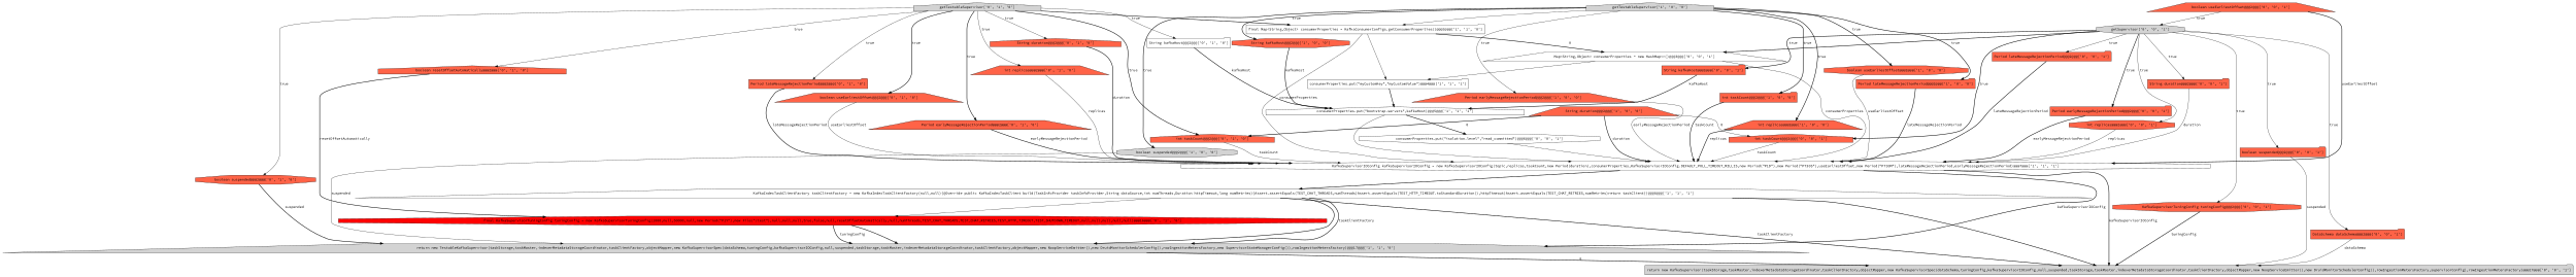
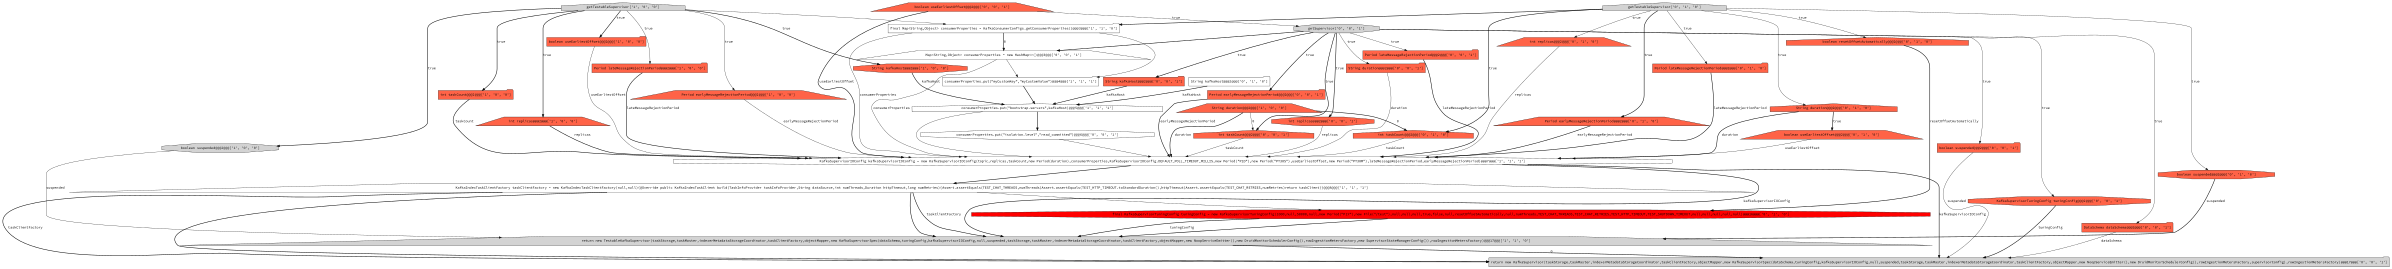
  digraph {
    fontname="Source Code Pro"
    node [fillcolor=tomato fontname="Source Code Pro" shape=folder style=filled]
    edge [fontname="Source Code Pro" style=bold]
    n1 [label="String duration@@@2@@@['0', '1', '0']" shape=house]
    n2 [fillcolor=white label="KafkaSupervisorIOConfig kafkaSupervisorIOConfig = new KafkaSupervisorIOConfig(topic,replicas,taskCount,new Period(duration),consumerProperties,KafkaSupervisorIOConfig.DEFAULT_POLL_TIMEOUT_MILLIS,new Period(\"P1D\"),new Period(\"PT30S\"),useEarliestOffset,new Period(\"PT30M\"),lateMessageRejectionPeriod,earlyMessageRejectionPeriod)@@@7@@@['1', '1', '1']" shape=octagon]
    n3 [fillcolor=lightgray label="return new TestableKafkaSupervisor(taskStorage,taskMaster,indexerMetadataStorageCoordinator,taskClientFactory,objectMapper,new KafkaSupervisorSpec(dataSchema,tuningConfig,kafkaSupervisorIOConfig,null,suspended,taskStorage,taskMaster,indexerMetadataStorageCoordinator,taskClientFactory,objectMapper,new NoopServiceEmitter(),new DruidMonitorSchedulerConfig(),rowIngestionMetersFactory,new SupervisorStateManagerConfig()),rowIngestionMetersFactory)@@@17@@@['1', '1', '0']" shape=trapezium]
    n4 [fillcolor=lightgray label="return new KafkaSupervisor(taskStorage,taskMaster,indexerMetadataStorageCoordinator,taskClientFactory,objectMapper,new KafkaSupervisorSpec(dataSchema,tuningConfig,kafkaSupervisorIOConfig,null,suspended,taskStorage,taskMaster,indexerMetadataStorageCoordinator,taskClientFactory,objectMapper,new NoopServiceEmitter(),new DruidMonitorSchedulerConfig(),rowIngestionMetersFactory,supervisorConfig),rowIngestionMetersFactory)@@@17@@@['0', '0', '1']"]
    n5 [fillcolor=white label="KafkaIndexTaskClientFactory taskClientFactory = new KafkaIndexTaskClientFactory(null,null){@Override public KafkaIndexTaskClient build(TaskInfoProvider taskInfoProvider,String dataSource,int numThreads,Duration httpTimeout,long numRetries){Assert.assertEquals(TEST_CHAT_THREADS,numThreads)Assert.assertEquals(TEST_HTTP_TIMEOUT.toStandardDuration(),httpTimeout)Assert.assertEquals(TEST_CHAT_RETRIES,numRetries)return taskClient}}@@@8@@@['1', '1', '1']" shape=trapezium]
    n6 [label="Period earlyMessageRejectionPeriod@@@2@@@['0', '0', '1']"]
    n7 [label="int replicas@@@2@@@['0', '0', '1']" shape=octagon]
    n8 [label="String duration@@@2@@@['0', '0', '1']"]
    n9 [fillcolor=red label="final KafkaSupervisorTuningConfig tuningConfig = new KafkaSupervisorTuningConfig(1000,null,50000,null,new Period(\"P1Y\"),new File(\"/test\"),null,null,null,true,false,null,resetOffsetAutomatically,null,numThreads,TEST_CHAT_THREADS,TEST_CHAT_RETRIES,TEST_HTTP_TIMEOUT,TEST_SHUTDOWN_TIMEOUT,null,null,null,null,null)@@@16@@@['0', '1', '0']" shape=octagon]
    n10 [fillcolor=white label="consumerProperties.put(\"isolation.level\",\"read_committed\")@@@6@@@['0', '0', '1']" shape=octagon]
    n11 [label="KafkaSupervisorTuningConfig tuningConfig@@@2@@@['0', '0', '1']" shape=octagon]
    n12 [fillcolor=lightgray label="getTestableSupervisor['1', '0', '0']" shape=house]
    n13 [label="String kafkaHost@@@2@@@['1', '0', '0']" shape=octagon]
    n14 [label="int taskCount@@@2@@@['1', '0', '0']"]
    n15 [label="int replicas@@@2@@@['1', '0', '0']" shape=trapezium]
    n16 [fillcolor=lightgray label="boolean suspended@@@2@@@['1', '0', '0']" shape=octagon]
-   n17 [label="boolean useEarliestOffset@@@2@@@['1', '0', '0']" shape=octagon]
+   n17 [label="boolean useEarliestOffset@@@2@@@['1', '0', '0']"]
    n18 [label="Period lateMessageRejectionPeriod@@@2@@@['1', '0', '0']"]
    n19 [label="Period earlyMessageRejectionPeriod@@@2@@@['1', '0', '0']" shape=trapezium]
    n20 [fillcolor=white label="final Map<String,Object> consumerProperties = KafkaConsumerConfigs.getConsumerProperties()@@@3@@@['1', '1', '0']"]
    n21 [fillcolor=white label="consumerProperties.put(\"bootstrap.servers\",kafkaHost)@@@5@@@['1', '1', '1']" shape=house]
    n22 [label="String duration@@@2@@@['1', '0', '0']" shape=trapezium]
    n23 [label="int taskCount@@@2@@@['0', '1', '0']" shape=house]
    n24 [label="int taskCount@@@2@@@['0', '0', '1']" shape=house]
    n25 [fillcolor=white label="Map<String,Object> consumerProperties = new HashMap<>()@@@3@@@['0', '0', '1']" shape=trapezium]
    n26 [fillcolor=white label="consumerProperties.put(\"myCustomKey\",\"myCustomValue\")@@@4@@@['1', '1', '1']"]
    n27 [fillcolor=lightgray label="getTestableSupervisor['0', '1', '0']" shape=house]
    n28 [fillcolor=white label="String kafkaHost@@@2@@@['0', '1', '0']"]
    n29 [label="Period earlyMessageRejectionPeriod@@@2@@@['0', '1', '0']" shape=trapezium]
    n30 [label="boolean resetOffsetAutomatically@@@2@@@['0', '1', '0']" shape=house]
    n31 [label="int replicas@@@2@@@['0', '1', '0']" shape=trapezium]
    n32 [label="boolean suspended@@@2@@@['0', '1', '0']" shape=octagon]
    n33 [label="Period lateMessageRejectionPeriod@@@2@@@['0', '1', '0']"]
    n34 [label="boolean useEarliestOffset@@@2@@@['0', '1', '0']" shape=trapezium]
    n35 [fillcolor=lightgray label="getSupervisor['0', '0', '1']" shape=octagon]
    n36 [label="DataSchema dataSchema@@@2@@@['0', '0', '1']"]
    n37 [label="Period lateMessageRejectionPeriod@@@2@@@['0', '0', '1']"]
    n38 [label="boolean suspended@@@2@@@['0', '0', '1']"]
    n39 [label="String kafkaHost@@@2@@@['0', '0', '1']"]
    n40 [label="boolean useEarliestOffset@@@2@@@['0', '0', '1']" shape=trapezium]
    n1 -> n2 [label=duration]
    n2 -> n3 [label=kafkaSupervisorIOConfig]
    n2 -> n4 [label=kafkaSupervisorIOConfig]
    n2 -> n5
    n3 -> n4 [label=0]
    n5 -> n3
    n5 -> n3 [label=taskClientFactory]
    n5 -> n4
    n5 -> n4 [label=taskClientFactory]
    n5 -> n9 [style=solid]
    n6 -> n2 [label=earlyMessageRejectionPeriod]
    n7 -> n2 [label=replicas style=solid]
    n8 -> n2 [label=duration style=solid]
    n9 -> n3
    n9 -> n3 [label=tuningConfig]
    n10 -> n2 [style=solid]
    n11 -> n4 [label=tuningConfig]
    n12 -> n13 [label=true]
    n12 -> n14 [label=true]
    n12 -> n15 [label=true]
    n12 -> n16 [label=true]
    n12 -> n17 [label=true]
-   n12 -> n18 [label=true]
+   n12 -> n18 [label=true style=solid]
    n12 -> n19 [label=true style=solid]
    n12 -> n20 [style=solid]
    n13 -> n21 [label=kafkaHost]
    n14 -> n2 [label=taskCount]
    n15 -> n2 [label=replicas]
    n16 -> n3 [label=suspended style=solid]
    n17 -> n2 [label=useEarliestOffset style=solid]
    n18 -> n2 [label=lateMessageRejectionPeriod]
    n19 -> n2 [label=earlyMessageRejectionPeriod style=solid]
    n20 -> n2 [label=consumerProperties style=solid]
    n20 -> n25 [label=0]
    n20 -> n26 [style=solid]
    n21 -> n2 [style=solid]
    n21 -> n10
    n22 -> n2 [label=duration]
    n22 -> n23 [label=0]
    n22 -> n24 [label=0 style=solid]
    n23 -> n2 [label=taskCount style=solid]
    n24 -> n2 [label=taskCount style=solid]
    n25 -> n2 [label=consumerProperties style=solid]
    n25 -> n26 [style=solid]
    n26 -> n21
    n27 -> n1 [label=true style=solid]
    n27 -> n20
    n27 -> n23 [label=true]
-   n27 -> n28 [label=true style=solid]
    n27 -> n29 [label=true]
    n27 -> n30 [label=true style=solid]
    n27 -> n31 [label=true style=solid]
    n27 -> n32 [label=true style=solid]
    n27 -> n33 [label=true style=solid]
-   n27 -> n34 [label=true]
+   n1 -> n34 [label=true]
    n28 -> n21 [label=kafkaHost]
    n29 -> n2 [label=earlyMessageRejectionPeriod]
    n30 -> n9 [label=resetOffsetAutomatically]
    n31 -> n2 [label=replicas style=solid]
    n32 -> n3 [label=suspended]
    n33 -> n2 [label=lateMessageRejectionPeriod]
    n34 -> n2 [label=useEarliestOffset style=solid]
    n35 -> n6 [label=true]
-   n35 -> n7 [label=true style=solid]
+   n35 -> n7 [label=true]
    n35 -> n8 [label=true style=solid]
    n35 -> n11 [label=true style=solid]
    n35 -> n24 [label=true]
    n35 -> n25
    n35 -> n36 [label=true style=solid]
    n35 -> n37 [label=true style=solid]
    n35 -> n38 [label=true style=solid]
    n35 -> n39 [label=true]
    n36 -> n4 [label=dataSchema style=solid]
    n37 -> n2 [label=lateMessageRejectionPeriod]
    n38 -> n4 [label=suspended style=solid]
    n39 -> n21 [label=kafkaHost]
    n40 -> n2 [label=useEarliestOffset]
    n40 -> n35 [label=true style=solid]
  }
